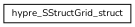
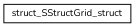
  digraph {
    rankdir=LR
    fontname=Nunito
-   n1 [color=black fillcolor=white fontname=Nunito fontsize=10 height=0.2 label=hypre_SStructGrid_struct shape=record style=filled width=0.4]
+   n1 [color=black fillcolor=white fontname=Nunito fontsize=10 height=0.2 label=struct_SStructGrid_struct shape=record style=filled width=0.4]
  }
